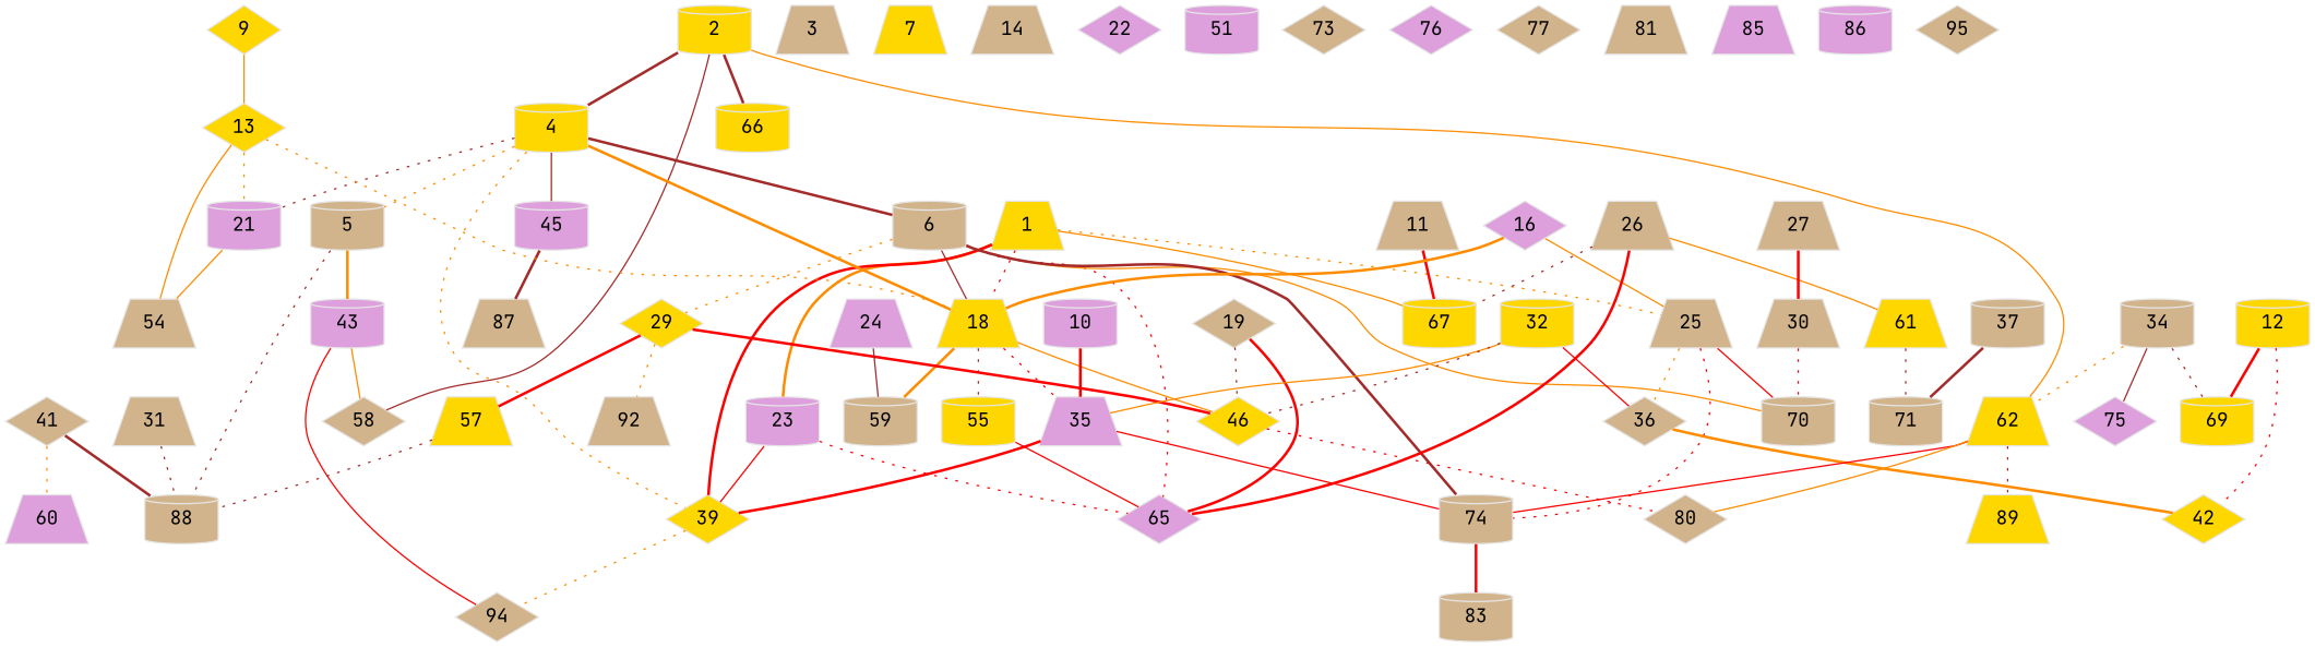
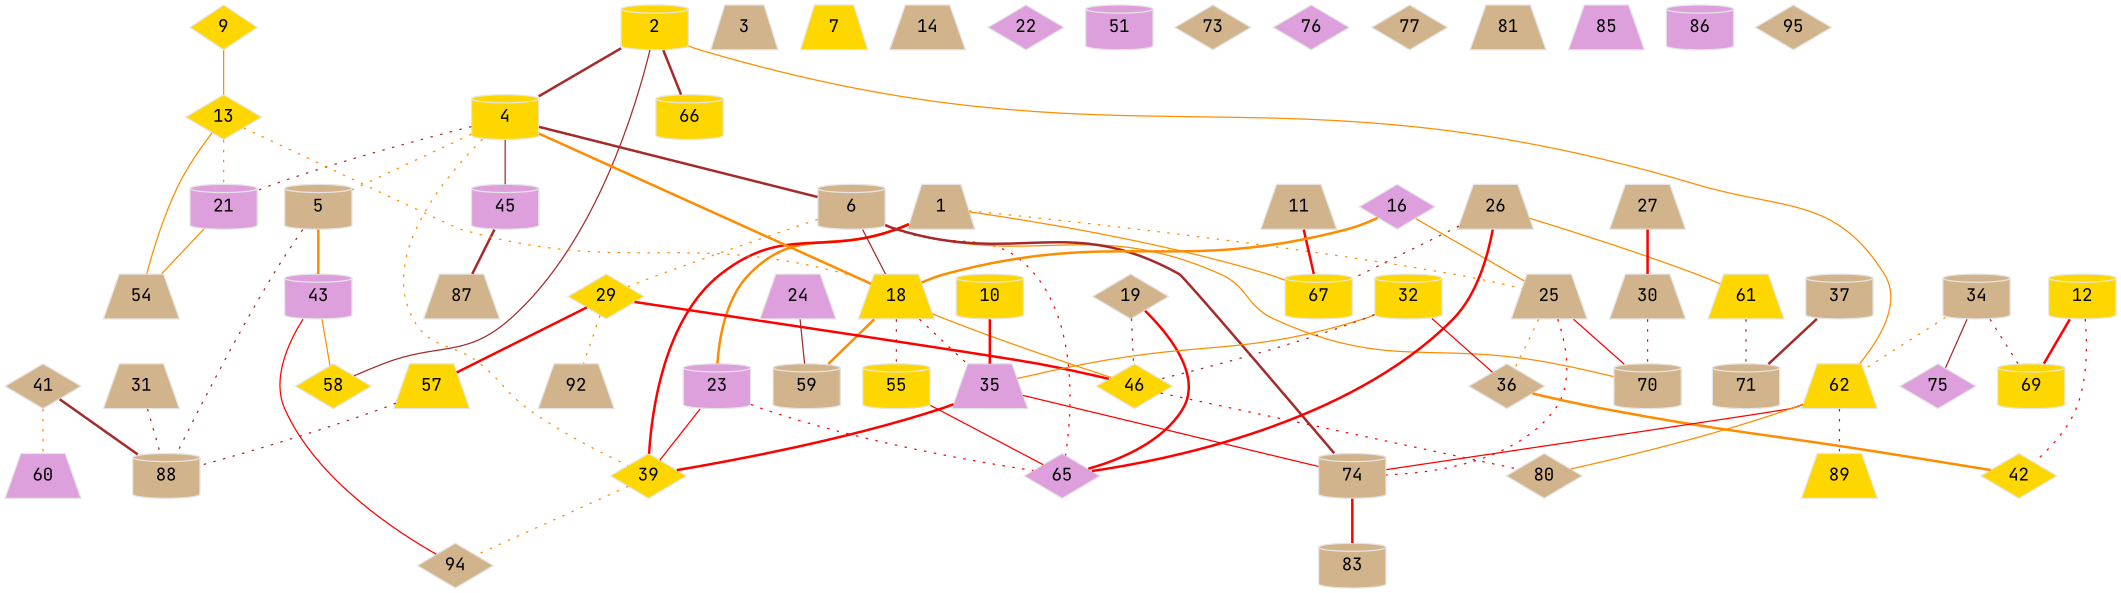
  graph {
    fontname="JetBrains Mono"
    node [color=gray90 fillcolor=tan fontname="JetBrains Mono" shape=cylinder style=filled]
    edge [color=darkorange fontname="JetBrains Mono" style=dotted]
-   1 [fillcolor=gold shape=trapezium super="+52"]
+   1 [shape=trapezium super="+52"]
    18 [fillcolor=gold shape=trapezium super="+33+91+50+20"]
    23 [fillcolor=plum super="+40"]
    25 [shape=trapezium super="+28"]
    39 [fillcolor=gold shape=diamond super="+68"]
    67 [fillcolor=gold]
    35 [fillcolor=plum shape=trapezium]
    46 [fillcolor=gold shape=diamond super="+53"]
    n9 [fillcolor=gold label=55]
    59
    65 [fillcolor=plum shape=diamond]
    70
    74
    36 [shape=diamond]
    94 [shape=diamond]
    2 [fillcolor=gold super="+15"]
    4 [fillcolor=gold super="+93+84"]
-   58 [shape=diamond]
+   58 [fillcolor=gold shape=diamond]
    62 [fillcolor=gold shape=trapezium]
    66 [fillcolor=gold]
    5 [super="+17"]
    6 [super="+8"]
    21 [fillcolor=plum super="+64+63"]
    45 [fillcolor=plum]
    80 [shape=diamond]
    89 [fillcolor=gold shape=trapezium]
    3 [shape=trapezium]
    43 [fillcolor=plum super="+44"]
    88 [super="+90"]
    29 [fillcolor=gold shape=diamond super="+47+49"]
    54 [shape=trapezium]
    87 [shape=trapezium]
    57 [fillcolor=gold shape=trapezium]
    92 [shape=trapezium super="+97"]
    83
    7 [fillcolor=gold shape=trapezium super="+82"]
    13 [fillcolor=gold shape=diamond super="+38"]
    9 [fillcolor=gold shape=diamond]
-   10 [fillcolor=plum]
+   10 [fillcolor=gold]
    11 [shape=trapezium super="+55"]
    12 [fillcolor=gold]
    42 [fillcolor=gold shape=diamond]
    69 [fillcolor=gold]
    14 [shape=trapezium]
    16 [fillcolor=plum shape=diamond]
    19 [shape=diamond]
    22 [fillcolor=plum shape=diamond]
    24 [fillcolor=plum shape=trapezium]
    26 [shape=trapezium super="+79"]
    61 [fillcolor=gold shape=trapezium]
    71
    27 [shape=trapezium]
    30 [shape=trapezium]
    31 [shape=trapezium]
    32 [fillcolor=gold]
    34 [super="+98"]
    75 [fillcolor=plum shape=diamond]
    37
    41 [shape=diamond super="+72"]
    60 [fillcolor=plum shape=trapezium]
    51 [fillcolor=plum]
    73 [shape=diamond]
    76 [fillcolor=plum shape=diamond]
    77 [shape=diamond]
    81 [shape=trapezium]
    85 [fillcolor=plum shape=trapezium]
    86 [fillcolor=plum]
    95 [shape=diamond]
-   1 -- 18 [color=red]
    1 -- 23 [style=bold]
    1 -- 25
    1 -- 39 [color=red style=bold]
    1 -- 67 [style=solid]
    18 -- 35 [color=red weight=2]
    18 -- 46 [style=solid]
    18 -- n9 [color=brown]
    18 -- 59 [style=bold]
    23 -- 39 [color=red style=solid]
    23 -- 65 [color=red]
    25 -- 70 [color=red style=solid]
    25 -- 74 [color=red]
    25 -- 36
    39 -- 94
    35 -- 39 [color=red style=bold]
    35 -- 74 [color=red style=solid]
    46 -- 80 [color=red]
    n9 -- 65 [color=red style=solid]
    74 -- 83 [color=red style=bold]
    36 -- 42 [style=bold]
    2 -- 4 [color=brown style=bold]
    2 -- 58 [color=brown style=solid]
    2 -- 62 [style=solid]
    2 -- 66 [color=brown style=bold]
    4 -- 18 [style=bold weight=2]
    4 -- 39
    4 -- 5
    4 -- 6 [color=brown style=bold]
    4 -- 21 [color=brown]
    4 -- 45 [color=brown style=solid weight=2]
    62 -- 74 [color=red style=solid]
    62 -- 80 [style=solid]
    62 -- 89 [color=brown]
    5 -- 43 [style=bold]
    5 -- 88 [color=brown]
    6 -- 18 [color=brown style=solid]
    6 -- 65 [color=red]
    6 -- 70 [style=solid]
    6 -- 74 [color=brown style=bold]
    6 -- 29 [weight=2]
    21 -- 54 [style=solid]
    45 -- 87 [color=brown style=bold]
    43 -- 94 [color=red style=solid]
    43 -- 58 [style=solid]
    29 -- 46 [color=red style=bold]
    29 -- 57 [color=red style=bold]
    29 -- 92
    57 -- 88 [color=brown]
    13 -- 18
    13 -- 21
    13 -- 54 [style=solid]
    9 -- 13 [style=solid]
    10 -- 35 [color=red style=bold]
    11 -- 67 [color=red style=bold]
    12 -- 42 [color=red]
    12 -- 69 [color=red style=bold]
    16 -- 18 [style=bold]
    16 -- 25 [style=solid]
    19 -- 46 [color=brown]
    19 -- 65 [color=red style=bold]
    24 -- 59 [color=brown style=solid]
    26 -- 67 [color=brown]
    26 -- 65 [color=red style=bold]
    26 -- 61 [style=solid]
    61 -- 71 [color=brown]
    27 -- 30 [color=red style=bold]
    30 -- 70 [color=red]
    31 -- 88 [color=brown]
    32 -- 35 [style=solid]
    32 -- 46 [color=brown]
    32 -- 36 [color=red style=solid]
    34 -- 62
    34 -- 69 [color=brown]
    34 -- 75 [color=brown style=solid]
    37 -- 71 [color=brown style=bold]
    41 -- 88 [color=brown style=bold]
    41 -- 60
  }
